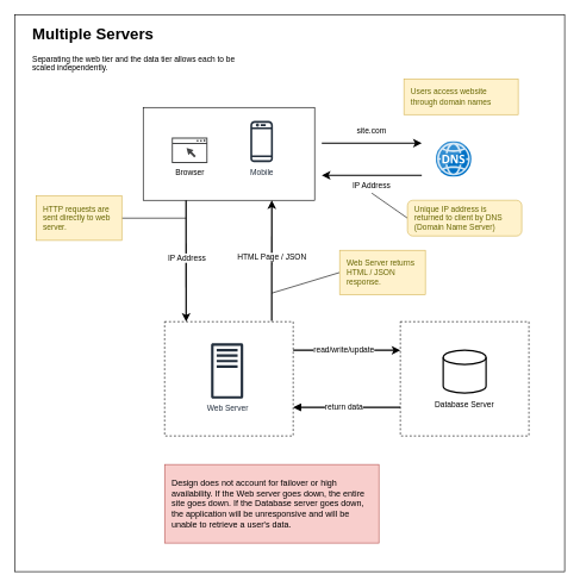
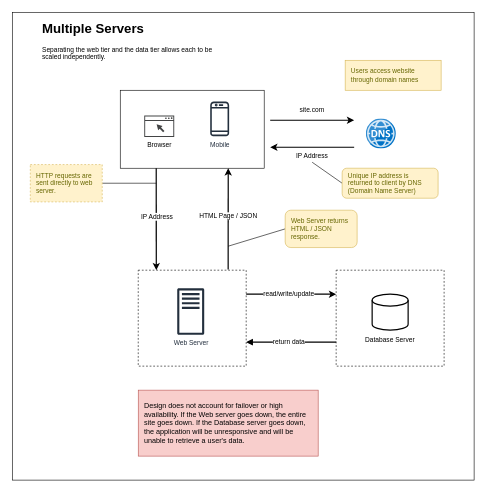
  <mxCell id="0" />
  <mxCell id="1" parent="0" />
  <mxCell id="2" value="" style="rounded=0;whiteSpace=wrap;html=1;movable=0;resizable=0;rotatable=0;deletable=0;editable=0;connectable=0;" vertex="1" parent="1"><mxGeometry x="20" y="20" width="770" height="780" as="geometry" /></mxCell>
  <mxCell id="3" style="edgeStyle=none;rounded=0;orthogonalLoop=1;jettySize=auto;html=1;strokeWidth=2;" parent="1" edge="1"><mxGeometry relative="1" as="geometry"><mxPoint x="450" y="200" as="sourcePoint" /><mxPoint x="590" y="200" as="targetPoint" /></mxGeometry></mxCell>
  <mxCell id="4" value="" style="rounded=0;whiteSpace=wrap;html=1;" parent="1" vertex="1"><mxGeometry x="200" y="150" width="240" height="130" as="geometry" /></mxCell>
  <mxCell id="5" value="Browser" style="sketch=0;pointerEvents=1;shadow=0;dashed=0;html=1;strokeColor=none;fillColor=#434445;aspect=fixed;labelPosition=center;verticalLabelPosition=bottom;verticalAlign=top;align=center;outlineConnect=0;shape=mxgraph.vvd.web_browser;fontSize=11;" parent="1" vertex="1"><mxGeometry x="240" y="192.25" width="50" height="35.5" as="geometry" /></mxCell>
  <mxCell id="6" value="Mobile" style="sketch=0;outlineConnect=0;fontColor=#232F3E;gradientColor=none;fillColor=#232F3D;strokeColor=none;dashed=0;verticalLabelPosition=bottom;verticalAlign=top;align=center;html=1;fontSize=11;fontStyle=0;aspect=fixed;pointerEvents=1;shape=mxgraph.aws4.mobile_client;" parent="1" vertex="1"><mxGeometry x="350" y="167.75" width="31.54" height="60" as="geometry" /></mxCell>
  <mxCell id="7" value="" style="sketch=0;aspect=fixed;html=1;points=[];align=center;image;fontSize=12;image=img/lib/mscae/DNS.svg;" parent="1" vertex="1"><mxGeometry x="610" y="197.75" width="50" height="50" as="geometry" /></mxCell>
  <mxCell id="8" value="" style="endArrow=none;html=1;rounded=0;strokeWidth=2;startArrow=classic;startFill=1;endFill=0;" parent="1" edge="1"><mxGeometry width="50" height="50" relative="1" as="geometry"><mxPoint x="450" y="245" as="sourcePoint" /><mxPoint x="590" y="245" as="targetPoint" /></mxGeometry></mxCell>
  <mxCell id="9" value="&lt;font style=&quot;font-size: 11px;&quot;&gt;site.com&lt;/font&gt;" style="text;html=1;strokeColor=none;fillColor=none;align=center;verticalAlign=middle;whiteSpace=wrap;rounded=0;" parent="1" vertex="1"><mxGeometry x="480" y="167.75" width="80" height="30" as="geometry" /></mxCell>
  <mxCell id="10" style="edgeStyle=none;rounded=0;orthogonalLoop=1;jettySize=auto;html=1;exitX=0.5;exitY=1;exitDx=0;exitDy=0;entryX=0;entryY=0.5;entryDx=0;entryDy=0;fontSize=11;startArrow=none;startFill=0;endArrow=none;endFill=0;strokeWidth=1;" parent="1" source="11" target="20" edge="1"><mxGeometry relative="1" as="geometry" /></mxCell>
  <mxCell id="11" value="&lt;font style=&quot;font-size: 11px;&quot;&gt;IP Address&lt;/font&gt;" style="text;html=1;strokeColor=none;fillColor=none;align=center;verticalAlign=middle;whiteSpace=wrap;rounded=0;" parent="1" vertex="1"><mxGeometry x="475" y="250" width="90" height="20" as="geometry" /></mxCell>
  <mxCell id="12" style="edgeStyle=none;rounded=0;orthogonalLoop=1;jettySize=auto;html=1;entryX=0;entryY=0.5;entryDx=0;entryDy=0;fontSize=11;startArrow=none;startFill=0;endArrow=none;endFill=0;strokeWidth=1;" parent="1" target="23" edge="1"><mxGeometry relative="1" as="geometry"><mxPoint x="380" y="410" as="sourcePoint" /></mxGeometry></mxCell>
  <mxCell id="13" value="" style="rounded=0;whiteSpace=wrap;html=1;sketch=0;fixDash=1;dashed=1;" parent="1" vertex="1"><mxGeometry x="230" y="450" width="180" height="160" as="geometry" /></mxCell>
  <mxCell id="14" value="&lt;font style=&quot;font-size: 11px;&quot;&gt;Web Server&lt;/font&gt;" style="sketch=0;outlineConnect=0;fontColor=#232F3E;gradientColor=none;fillColor=#232F3D;strokeColor=none;dashed=0;verticalLabelPosition=bottom;verticalAlign=top;align=center;html=1;fontSize=12;fontStyle=0;aspect=fixed;pointerEvents=1;shape=mxgraph.aws4.traditional_server;" parent="1" vertex="1"><mxGeometry x="295" y="480" width="45" height="78" as="geometry" /></mxCell>
  <mxCell id="15" value="" style="endArrow=none;html=1;rounded=0;strokeWidth=2;startArrow=classic;startFill=1;endFill=0;entryX=0.25;entryY=1;entryDx=0;entryDy=0;exitX=0.167;exitY=0;exitDx=0;exitDy=0;exitPerimeter=0;" parent="1" source="13" target="4" edge="1"><mxGeometry width="50" height="50" relative="1" as="geometry"><mxPoint x="260" y="390" as="sourcePoint" /><mxPoint x="310" y="320" as="targetPoint" /></mxGeometry></mxCell>
  <mxCell id="16" value="IP Address" style="edgeLabel;html=1;align=center;verticalAlign=middle;resizable=0;points=[];" parent="15" vertex="1" connectable="0"><mxGeometry x="0.15" relative="1" as="geometry"><mxPoint y="8" as="offset" /></mxGeometry></mxCell>
  <mxCell id="17" value="" style="endArrow=none;html=1;rounded=0;strokeWidth=2;startArrow=classic;startFill=1;endFill=0;entryX=0.833;entryY=-0.006;entryDx=0;entryDy=0;entryPerimeter=0;exitX=0.75;exitY=1;exitDx=0;exitDy=0;" parent="1" source="4" target="13" edge="1"><mxGeometry width="50" height="50" relative="1" as="geometry"><mxPoint x="370" y="310" as="sourcePoint" /><mxPoint x="380" y="390" as="targetPoint" /></mxGeometry></mxCell>
  <mxCell id="18" value="HTML Page / JSON" style="edgeLabel;html=1;align=center;verticalAlign=middle;resizable=0;points=[];" parent="17" vertex="1" connectable="0"><mxGeometry x="-0.05" relative="1" as="geometry"><mxPoint as="offset" /></mxGeometry></mxCell>
- <mxCell id="19" value="&lt;span style=&quot;color: rgb(102, 102, 0);&quot;&gt;Users access website through domain names&lt;/span&gt;" style="rounded=0;whiteSpace=wrap;html=1;fontSize=11;fillColor=#fff2cc;strokeColor=#d6b656;align=left;spacing=10;" parent="1" vertex="1"><mxGeometry x="565" y="110" width="160" height="50" as="geometry" /></mxCell>
+ <mxCell id="19" value="&lt;span style=&quot;color: rgb(102, 102, 0);&quot;&gt;Users access website through domain names&lt;/span&gt;" style="rounded=0;whiteSpace=wrap;html=1;fontSize=11;fillColor=#fff2cc;strokeColor=#d6b656;align=left;spacing=10;" parent="1" vertex="1"><mxGeometry x="575" y="100" width="160" height="50" as="geometry" /></mxCell>
  <mxCell id="20" value="&lt;span style=&quot;color: rgb(102, 102, 0);&quot;&gt;Unique IP address is returned to client by DNS (Domain Name Server)&lt;/span&gt;" style="whiteSpace=wrap;html=1;fontSize=11;fillColor=#fff2cc;strokeColor=#d6b656;align=left;spacing=10;rounded=1;" parent="1" vertex="1"><mxGeometry x="570" y="280" width="160" height="50" as="geometry" /></mxCell>
  <mxCell id="21" style="edgeStyle=none;rounded=0;orthogonalLoop=1;jettySize=auto;html=1;exitX=1;exitY=0.5;exitDx=0;exitDy=0;fontSize=11;startArrow=none;startFill=0;endArrow=none;endFill=0;strokeWidth=1;" parent="1" source="22" edge="1"><mxGeometry relative="1" as="geometry"><mxPoint x="260" y="305" as="targetPoint" /></mxGeometry></mxCell>
- <mxCell id="22" value="&lt;span style=&quot;color: rgb(102, 102, 0);&quot;&gt;HTTP requests are sent directly to web server.&lt;/span&gt;" style="rounded=0;whiteSpace=wrap;html=1;fontSize=11;fillColor=#fff2cc;strokeColor=#d6b656;align=left;spacing=10;" parent="1" vertex="1"><mxGeometry x="50" y="273.88" width="120" height="62.25" as="geometry" /></mxCell>
- <mxCell id="23" value="&lt;span style=&quot;color: rgb(102, 102, 0);&quot;&gt;Web Server returns HTML / JSON response.&lt;/span&gt;" style="rounded=0;whiteSpace=wrap;html=1;fontSize=11;fillColor=#fff2cc;strokeColor=#d6b656;align=left;spacing=10;" parent="1" vertex="1"><mxGeometry x="475" y="350" width="120" height="62.25" as="geometry" /></mxCell>
- <mxCell id="24" value="&lt;h1&gt;Multiple Servers&lt;/h1&gt;&lt;p&gt;Separating the web tier and the data tier allows each to be scaled independently.&lt;/p&gt;" style="text;html=1;strokeColor=none;fillColor=none;spacing=5;spacingTop=-20;whiteSpace=wrap;overflow=hidden;rounded=0;fontSize=11;" parent="1" vertex="1"><mxGeometry x="40" y="30" width="300" height="90" as="geometry" /></mxCell>
+ <mxCell id="22" value="&lt;span style=&quot;color: rgb(102, 102, 0);&quot;&gt;HTTP requests are sent directly to web server.&lt;/span&gt;" style="rounded=0;whiteSpace=wrap;html=1;fontSize=11;fillColor=#fff2cc;strokeColor=#d6b656;align=left;spacing=10;dashed=1;" parent="1" vertex="1"><mxGeometry x="50" y="273.88" width="120" height="62.25" as="geometry" /></mxCell>
+ <mxCell id="23" value="&lt;span style=&quot;color: rgb(102, 102, 0);&quot;&gt;Web Server returns HTML / JSON response.&lt;/span&gt;" style="whiteSpace=wrap;html=1;fontSize=11;fillColor=#fff2cc;strokeColor=#d6b656;align=left;spacing=10;rounded=1;" parent="1" vertex="1"><mxGeometry x="475" y="350" width="120" height="62.25" as="geometry" /></mxCell>
+ <mxCell id="24" value="&lt;h1&gt;Multiple Servers&lt;/h1&gt;&lt;p&gt;Separating the web tier and the data tier allows each to be scaled independently.&lt;/p&gt;" style="text;html=1;strokeColor=none;fillColor=none;spacing=5;spacingTop=-20;whiteSpace=wrap;overflow=hidden;rounded=0;fontSize=11;" parent="1" vertex="1"><mxGeometry x="65" y="30" width="300" height="90" as="geometry" /></mxCell>
  <mxCell id="25" value="" style="rounded=0;whiteSpace=wrap;html=1;sketch=0;fixDash=1;dashed=1;" parent="1" vertex="1"><mxGeometry x="560" y="450" width="180" height="160" as="geometry" /></mxCell>
  <mxCell id="26" value="" style="endArrow=none;html=1;rounded=0;strokeWidth=2;startArrow=classic;startFill=1;endFill=0;entryX=1;entryY=0.25;entryDx=0;entryDy=0;exitX=0;exitY=0.25;exitDx=0;exitDy=0;" parent="1" source="25" target="13" edge="1"><mxGeometry width="50" height="50" relative="1" as="geometry"><mxPoint x="270" y="400" as="sourcePoint" /><mxPoint x="270" y="290" as="targetPoint" /></mxGeometry></mxCell>
  <mxCell id="27" value="read/write/update" style="edgeLabel;html=1;align=center;verticalAlign=middle;resizable=0;points=[];" parent="26" vertex="1" connectable="0"><mxGeometry x="0.15" relative="1" as="geometry"><mxPoint x="6" y="-1" as="offset" /></mxGeometry></mxCell>
  <mxCell id="28" value="" style="endArrow=block;html=1;rounded=0;strokeWidth=2;startArrow=none;startFill=0;endFill=1;entryX=1;entryY=0.75;entryDx=0;entryDy=0;exitX=0;exitY=0.75;exitDx=0;exitDy=0;" parent="1" source="25" target="13" edge="1"><mxGeometry width="50" height="50" relative="1" as="geometry"><mxPoint x="570" y="500" as="sourcePoint" /><mxPoint x="420" y="500" as="targetPoint" /></mxGeometry></mxCell>
  <mxCell id="29" value="return data" style="edgeLabel;html=1;align=center;verticalAlign=middle;resizable=0;points=[];" parent="28" vertex="1" connectable="0"><mxGeometry x="0.15" relative="1" as="geometry"><mxPoint x="6" y="-1" as="offset" /></mxGeometry></mxCell>
  <mxCell id="30" value="Design does not account for failover or high availability. If the Web server goes down, the entire site goes down. If the Database server goes down, the application will be unresponsive and will be unable to retrieve a user's data." style="rounded=0;whiteSpace=wrap;html=1;fillColor=#f8cecc;strokeColor=#b85450;align=left;spacing=10;" vertex="1" parent="1"><mxGeometry x="230" y="650" width="300" height="110" as="geometry" /></mxCell>
  <mxCell id="31" value="" style="group" vertex="1" connectable="0" parent="1"><mxGeometry x="605" y="490" width="90" height="91" as="geometry" /></mxCell>
  <mxCell id="32" value="" style="strokeWidth=2;html=1;shape=mxgraph.flowchart.database;whiteSpace=wrap;sketch=0;" parent="31" vertex="1"><mxGeometry x="15" width="60" height="60" as="geometry" /></mxCell>
  <mxCell id="33" value="&lt;font style=&quot;font-size: 11px;&quot;&gt;Database Server&lt;/font&gt;" style="text;html=1;strokeColor=none;fillColor=none;align=center;verticalAlign=middle;whiteSpace=wrap;rounded=0;sketch=0;" parent="31" vertex="1"><mxGeometry y="61" width="90" height="30" as="geometry" /></mxCell>
